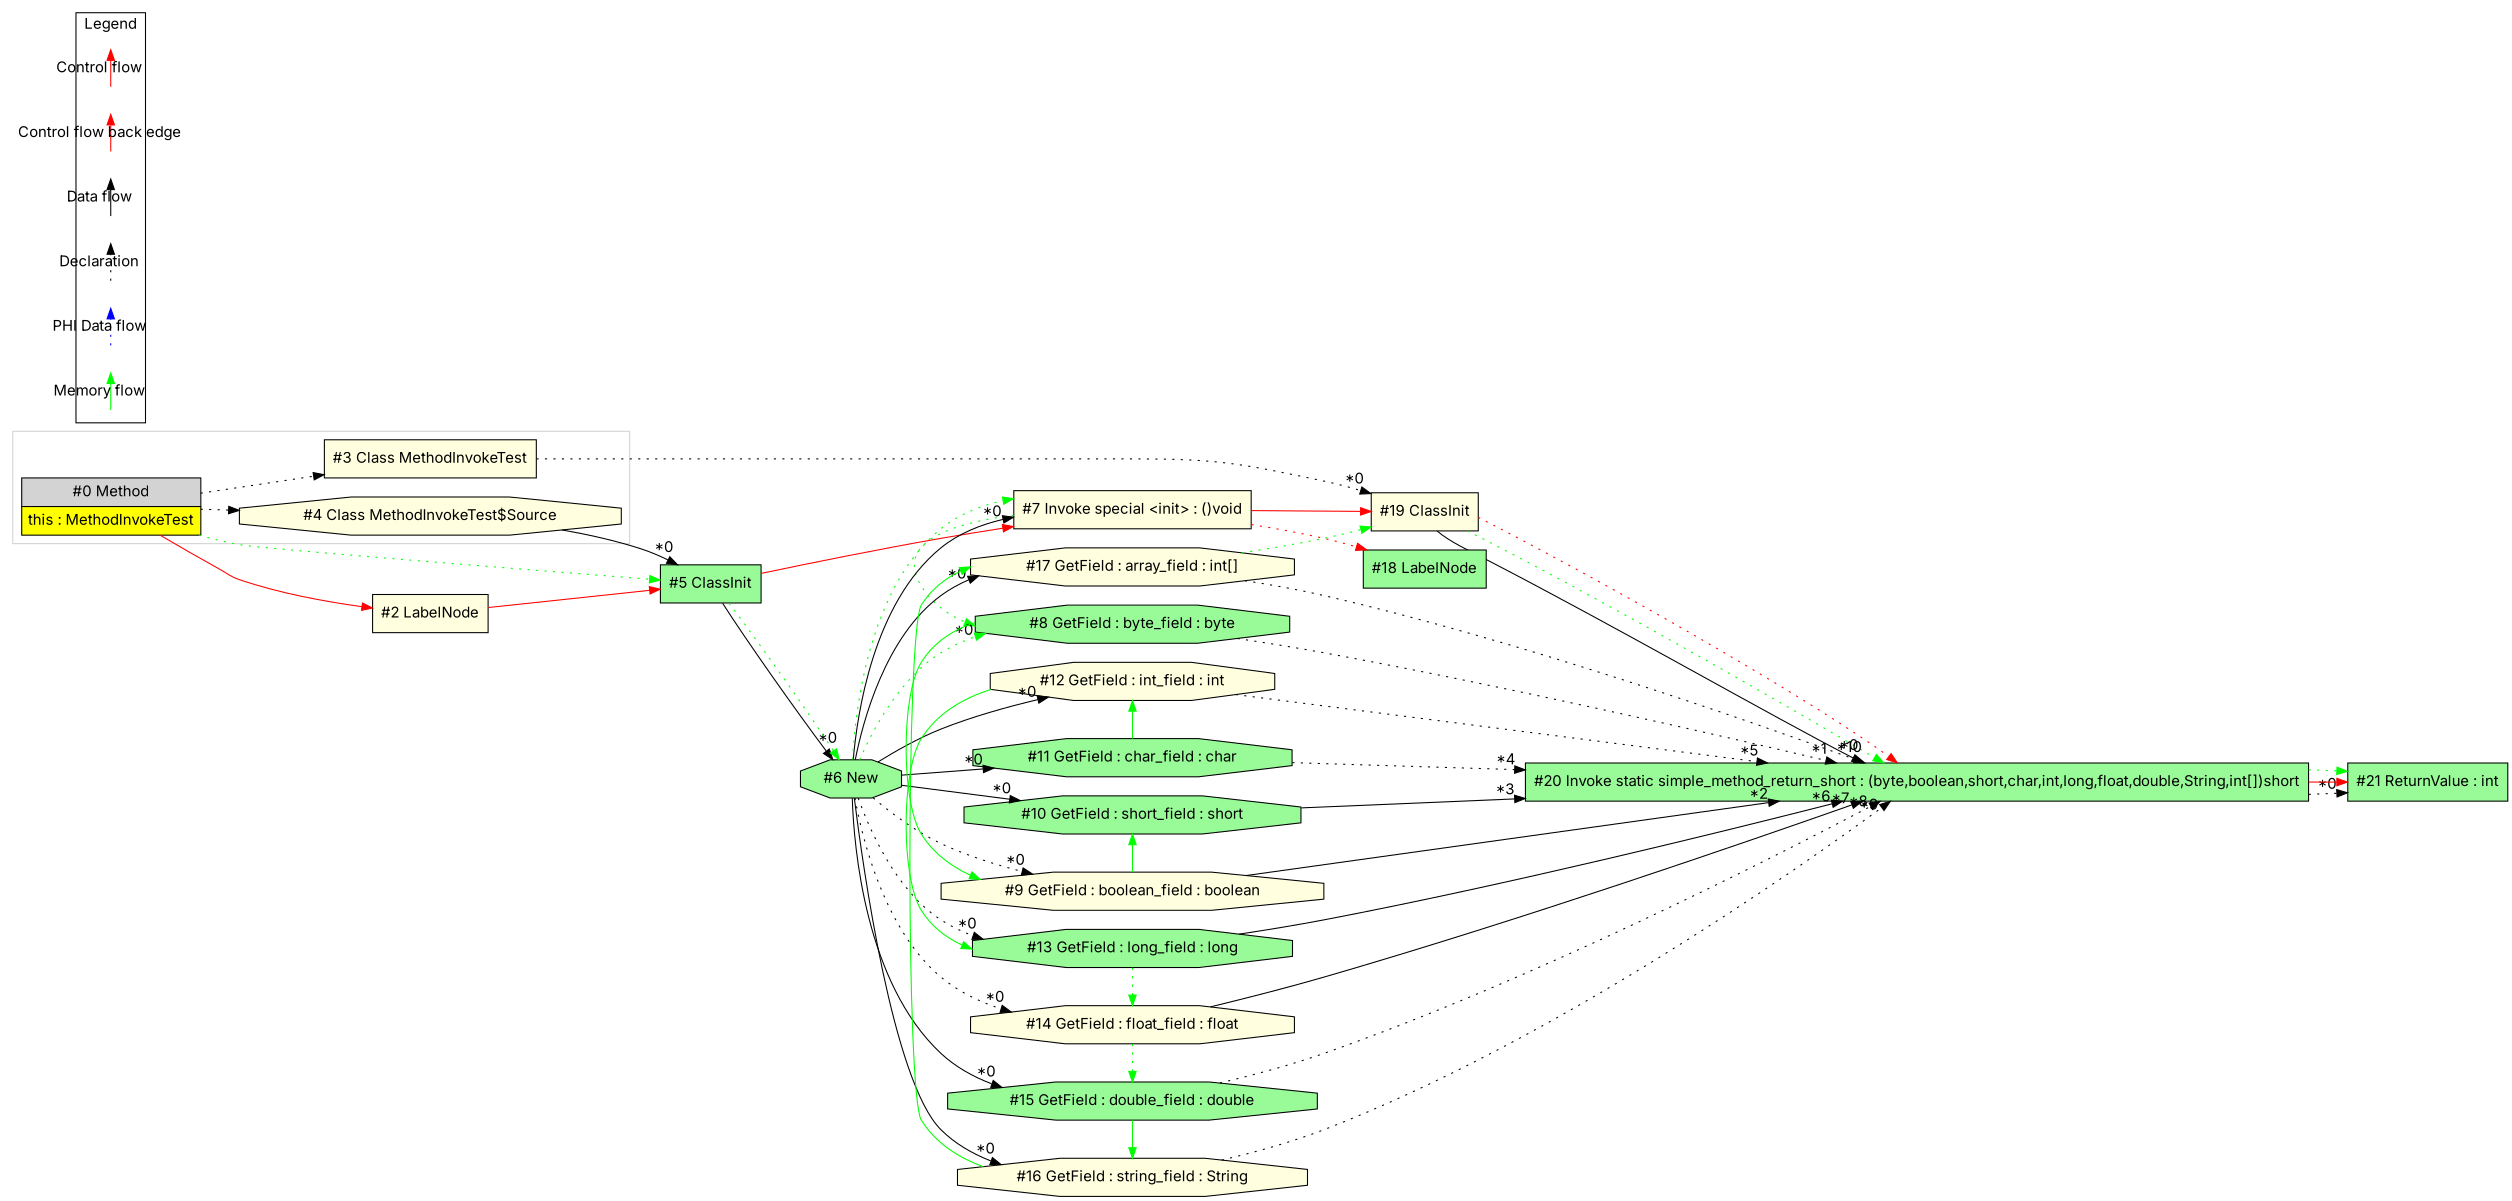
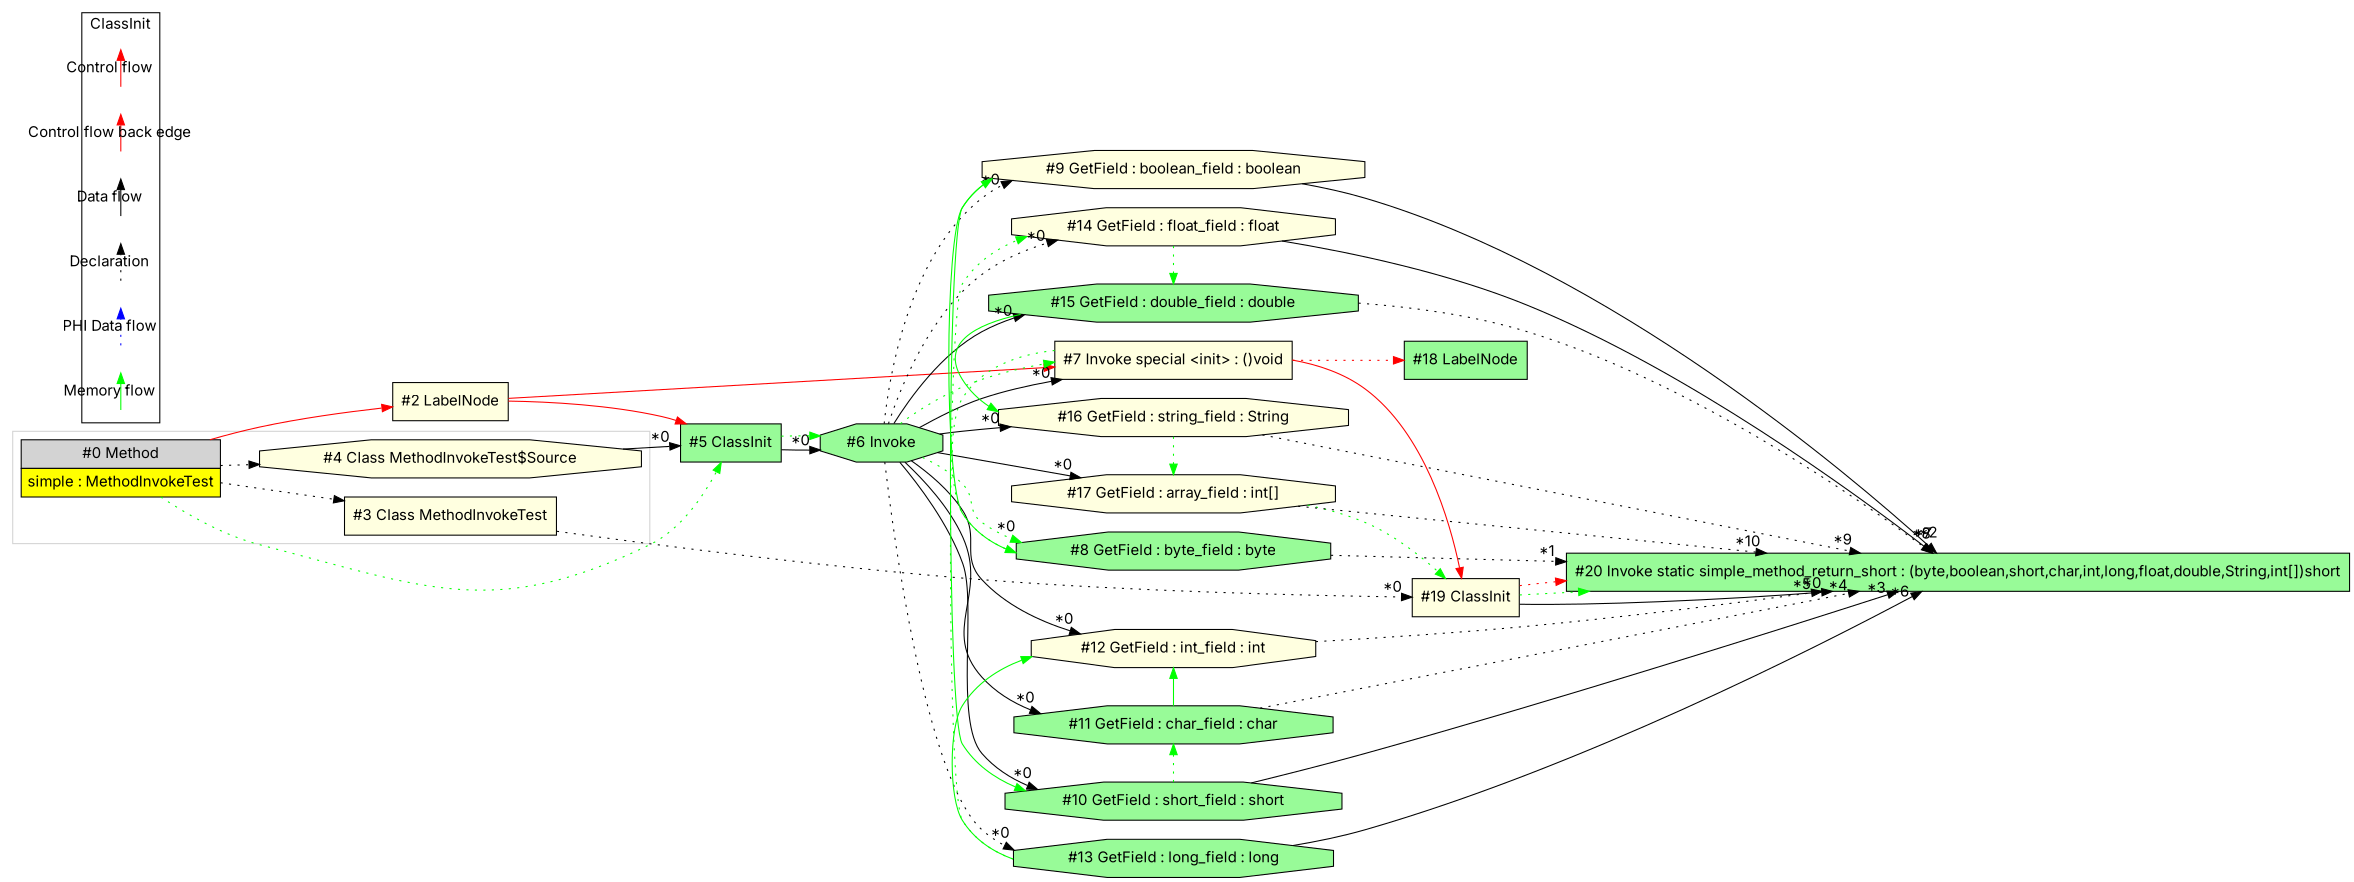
  digraph {
    fontname=Inter
    ordering=in
    rankdir=LR
    node [fontname=Inter shape=octagon style=filled]
    edge [fontname=Inter style=dotted labeldistance=2]
-   n1 [fillcolor=lightgrey label=<<table border="0" cellborder="1" cellspacing="0" cellpadding="5"><tr><td colspan="1">#0 Method</td></tr><tr><td port="prj1" bgcolor="yellow">this : MethodInvokeTest</td></tr></table>> margin=0 shape=none]
+   n1 [fillcolor=lightgrey label=<<table border="0" cellborder="1" cellspacing="0" cellpadding="5"><tr><td colspan="1">#0 Method</td></tr><tr><td port="prj1" bgcolor="yellow">simple : MethodInvokeTest</td></tr></table>> margin=0 shape=none]
    n2 [fillcolor=lightyellow label="#4 Class MethodInvokeTest$Source"]
    n3 [fillcolor=lightyellow label="#3 Class MethodInvokeTest" shape=box]
    c0 [shape=point style=invis]
    c1 [shape=point style=invis]
    c2 [shape=point style=invis]
    c3 [shape=point style=invis]
    d0 [shape=point style=invis]
    d1 [shape=point style=invis]
    d2 [shape=point style=invis]
    d3 [shape=point style=invis]
    d4 [shape=point style=invis]
    d5 [shape=point style=invis]
    d6 [shape=point style=invis]
    d7 [shape=point style=invis]
    n16 [fillcolor=palegreen label="#5 ClassInit" shape=box]
    n17 [fillcolor=lightyellow label="#2 LabelNode" shape=box]
    n18 [fillcolor=lightyellow label="#19 ClassInit" shape=box]
    n19 [fillcolor=lightyellow label="#7 Invoke special <init> : ()void" shape=box]
-   n20 [fillcolor=palegreen label="#6 New"]
+   n20 [fillcolor=palegreen label="#6 Invoke"]
    n21 [fillcolor=palegreen label="#8 GetField : byte_field : byte"]
    n22 [fillcolor=palegreen label="#18 LabelNode" shape=box]
    n23 [fillcolor=lightyellow label="#12 GetField : int_field : int"]
    n24 [fillcolor=palegreen label="#11 GetField : char_field : char"]
    n25 [fillcolor=palegreen label="#10 GetField : short_field : short"]
    n26 [fillcolor=lightyellow label="#9 GetField : boolean_field : boolean"]
    n27 [fillcolor=palegreen label="#13 GetField : long_field : long"]
    n28 [fillcolor=lightyellow label="#14 GetField : float_field : float"]
    n29 [fillcolor=palegreen label="#15 GetField : double_field : double"]
    n30 [fillcolor=lightyellow label="#16 GetField : string_field : String"]
    n31 [fillcolor=lightyellow label="#17 GetField : array_field : int[]"]
    n32 [fillcolor=palegreen label="#20 Invoke static simple_method_return_short : (byte,boolean,short,char,int,long,float,double,String,int[])short" shape=box]
-   n33 [fillcolor=palegreen label="#21 ReturnValue : int" shape=box]
    subgraph cluster_1 {
      color=lightgray
      n1
      n2
      n3
    }
    subgraph cluster_2 {
-     label=Legend
+     label=ClassInit
      subgraph sub_3 {
        label=Legend
        rank=same
        c0
        c1
        c2
        c3
        d0
        d1
        d2
        d3
        d4
        d5
        d6
        d7
      }
    }
    n1 -> n2 [labeldistance=""]
    n1 -> n3 [labeldistance=""]
    n1 -> n16 [color=green constraint=false]
    n1 -> n17 [color=red fontcolor=red style=solid]
    n2 -> n16 [headlabel="*0" style=solid]
    n3 -> n18 [headlabel="*0"]
    c0 -> c1 [color=red label="Control flow" style=solid labeldistance=""]
    c2 -> c3 [color=red label="Control flow back edge" style=solid labeldistance=""]
    d0 -> d1 [label="Data flow" style=solid labeldistance=""]
    d2 -> d3 [label=Declaration labeldistance=""]
    d4 -> d5 [color=blue label="PHI Data flow" labeldistance=""]
    d6 -> d7 [color=green label="Memory flow" style=solid labeldistance=""]
-   n16 -> n19 [color=red fontcolor=red style=solid]
+   n17 -> n19 [color=red fontcolor=red style=solid]
    n16 -> n20 [headlabel="*0" style=solid]
    n16 -> n20 [color=green constraint=false]
    n17 -> n16 [color=red fontcolor=red style=solid]
    n18 -> n32 [headlabel="*0" style=solid]
    n18 -> n32 [color=green constraint=false]
    n18 -> n32 [color=red fontcolor=red]
    n19 -> n18 [color=red fontcolor=red style=solid]
    n19 -> n21 [color=green constraint=false]
    n19 -> n22 [color=red fontcolor=red]
    n20 -> n19 [headlabel="*0" style=solid]
    n20 -> n19 [color=green constraint=false]
    n20 -> n21 [color=green headlabel="*0"]
    n20 -> n23 [headlabel="*0" style=solid]
    n20 -> n24 [headlabel="*0" style=solid]
    n20 -> n25 [headlabel="*0" style=solid]
    n20 -> n26 [headlabel="*0"]
    n20 -> n27 [headlabel="*0"]
    n20 -> n28 [headlabel="*0"]
    n20 -> n29 [headlabel="*0" style=solid]
    n20 -> n30 [headlabel="*0" style=solid]
    n20 -> n31 [headlabel="*0" style=solid]
    n21 -> n26 [color=green constraint=false style=solid]
    n21 -> n32 [headlabel="*1"]
-   n23 -> n27 [color=green constraint=false style=solid]
+   n27 -> n23 [color=green constraint=false style=solid]
    n23 -> n32 [headlabel="*5"]
    n24 -> n23 [color=green constraint=false style=solid]
    n24 -> n32 [headlabel="*4"]
+   n25 -> n24 [color=green constraint=false]
    n25 -> n32 [headlabel="*3" style=solid]
    n26 -> n25 [color=green constraint=false style=solid]
    n26 -> n32 [headlabel="*2" style=solid]
    n27 -> n28 [color=green constraint=false]
    n27 -> n32 [headlabel="*6" style=solid]
    n28 -> n29 [color=green constraint=false]
    n28 -> n32 [headlabel="*7" style=solid]
    n29 -> n30 [color=green constraint=false style=solid]
    n29 -> n32 [headlabel="*8"]
-   n30 -> n31 [color=green constraint=false style=solid]
+   n30 -> n31 [color=green constraint=false]
    n30 -> n32 [headlabel="*9"]
    n31 -> n18 [color=green constraint=false]
    n31 -> n32 [headlabel="*10"]
-   n32 -> n33 [headlabel="*0"]
-   n32 -> n33 [color=red fontcolor=red style=solid]
-   n32 -> n33 [color=green constraint=false]
  }
